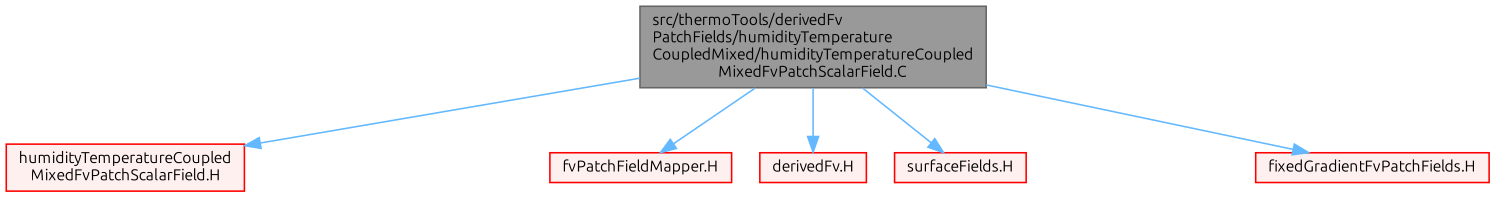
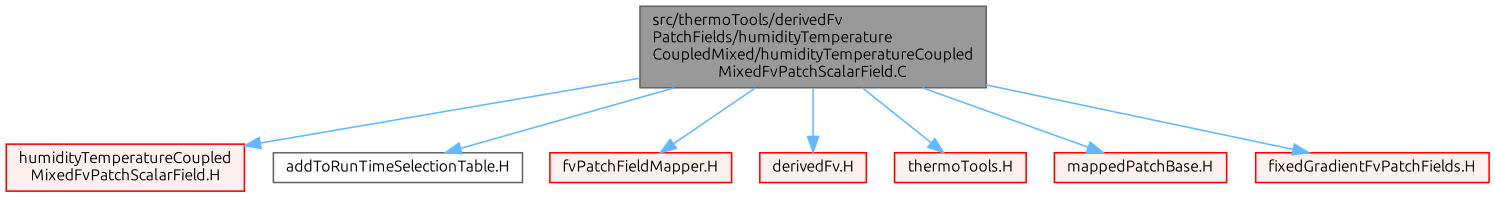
  digraph {
    fontname=Ubuntu
    node [color=red fillcolor="#FFF0F0" fontname=Ubuntu fontsize=10 shape=box style=filled]
    edge [color=steelblue1 fontname=Ubuntu fontsize=10 labelfontname=Helvetica labelfontsize=10 style=solid]
    n1 [color=gray40 fillcolor=grey60 fontcolor=black height=0.2 label="src/thermoTools/derivedFv\lPatchFields/humidityTemperature\lCoupledMixed/humidityTemperatureCoupled\lMixedFvPatchScalarField.C" width=0.4]
    n2 [height=0.2 label="humidityTemperatureCoupled\lMixedFvPatchScalarField.H" width=0.4]
+   n3 [color=grey40 fillcolor=white height=0.2 label="addToRunTimeSelectionTable.H" width=0.4]
    n4 [height=0.2 label="fvPatchFieldMapper.H" width=0.4]
    n5 [height=0.2 label="derivedFv.H" width=0.4]
-   n6 [height=0.2 label="surfaceFields.H" width=0.4]
+   n6 [height=0.2 label="thermoTools.H" width=0.4]
+   n7 [height=0.2 label="mappedPatchBase.H" width=0.4]
    n8 [height=0.2 label="fixedGradientFvPatchFields.H" width=0.4]
    n1 -> n2
+   n1 -> n3
    n1 -> n4
    n1 -> n5
    n1 -> n6
+   n1 -> n7
    n1 -> n8
  }
